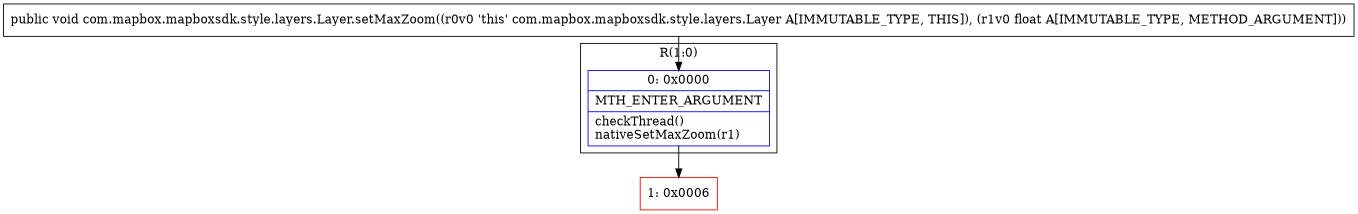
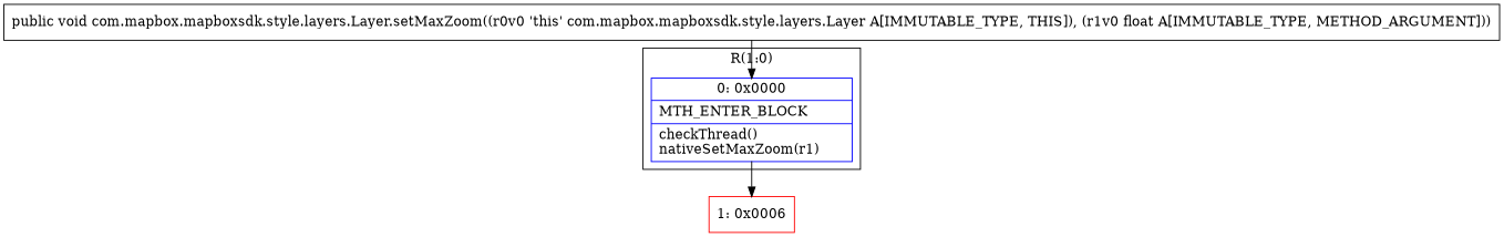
  digraph {
    node [shape=record]
-   n1 [color=blue label="{0\:\ 0x0000|MTH_ENTER_ARGUMENT\l|checkThread()\lnativeSetMaxZoom(r1)\l}"]
+   n1 [color=blue label="{0\:\ 0x0000|MTH_ENTER_BLOCK\l|checkThread()\lnativeSetMaxZoom(r1)\l}"]
    n2 [color=red label="{1\:\ 0x0006}"]
    n3 [label="{public void com.mapbox.mapboxsdk.style.layers.Layer.setMaxZoom((r0v0 'this' com.mapbox.mapboxsdk.style.layers.Layer A[IMMUTABLE_TYPE, THIS]), (r1v0 float A[IMMUTABLE_TYPE, METHOD_ARGUMENT])) }"]
    subgraph cluster_1 {
      label="R(1:0)"
      n1
    }
    n1 -> n2
    n3 -> n1
  }
